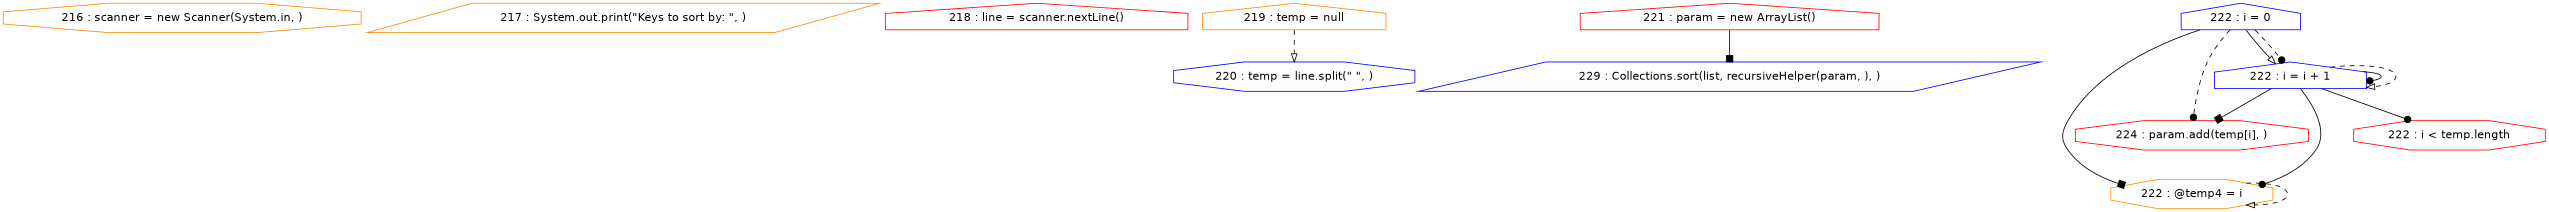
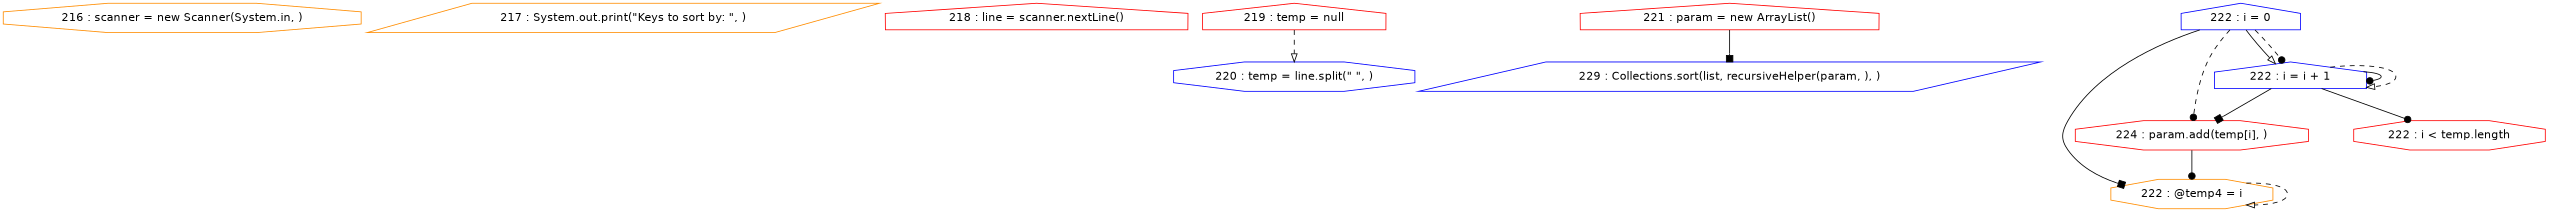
  digraph {
    fontname="DejaVu Sans"
    node [color=red fontname="DejaVu Sans" shape=octagon]
    edge [arrowhead=dot fontname="DejaVu Sans"]
    "216 : scanner = new Scanner(System.in, )" [color=darkorange]
    "217 : System.out.print(\"Keys to sort by: \", )" [color=darkorange shape=parallelogram]
    "218 : line = scanner.nextLine()" [shape=house]
-   "219 : temp = null" [color=darkorange shape=house]
+   "219 : temp = null" [shape=house]
    "220 : temp = line.split(\" \", )" [color=blue]
    "221 : param = new ArrayList()" [shape=house]
    "229 : Collections.sort(list, recursiveHelper(param, ), )" [color=blue shape=parallelogram]
    "222 : i = 0" [color=blue shape=house]
    "222 : @temp4 = i" [color=darkorange]
    "224 : param.add(temp[i], )"
    "222 : i = i + 1" [color=blue shape=house]
    "222 : i < temp.length"
    "219 : temp = null" -> "220 : temp = line.split(\" \", )" [arrowhead=onormal style=dashed]
    "221 : param = new ArrayList()" -> "229 : Collections.sort(list, recursiveHelper(param, ), )" [arrowhead=box]
    "222 : i = 0" -> "222 : @temp4 = i" [arrowhead=box]
    "222 : i = 0" -> "224 : param.add(temp[i], )" [style=dashed]
    "222 : i = 0" -> "222 : i = i + 1" [arrowhead=onormal]
    "222 : i = 0" -> "222 : i = i + 1" [style=dashed]
    "222 : @temp4 = i" -> "222 : @temp4 = i" [arrowhead=onormal style=dashed]
-   "222 : i = i + 1" -> "222 : @temp4 = i"
+   "224 : param.add(temp[i], )" -> "222 : @temp4 = i"
    "222 : i = i + 1" -> "224 : param.add(temp[i], )" [arrowhead=box]
    "222 : i = i + 1" -> "222 : i = i + 1"
    "222 : i = i + 1" -> "222 : i = i + 1" [arrowhead=onormal style=dashed]
    "222 : i = i + 1" -> "222 : i < temp.length"
  }
